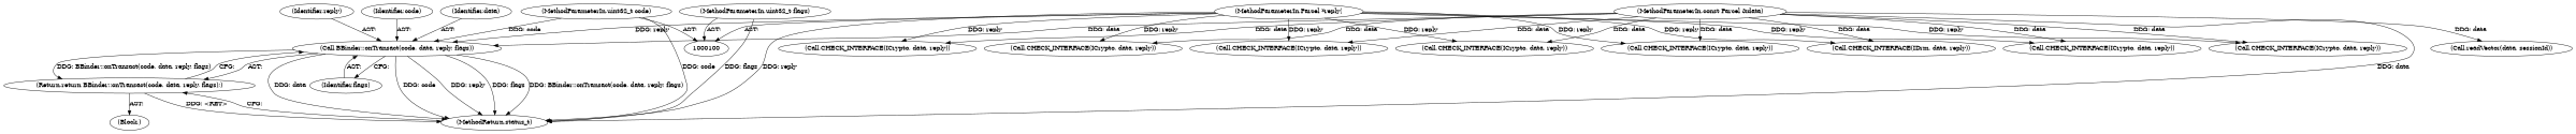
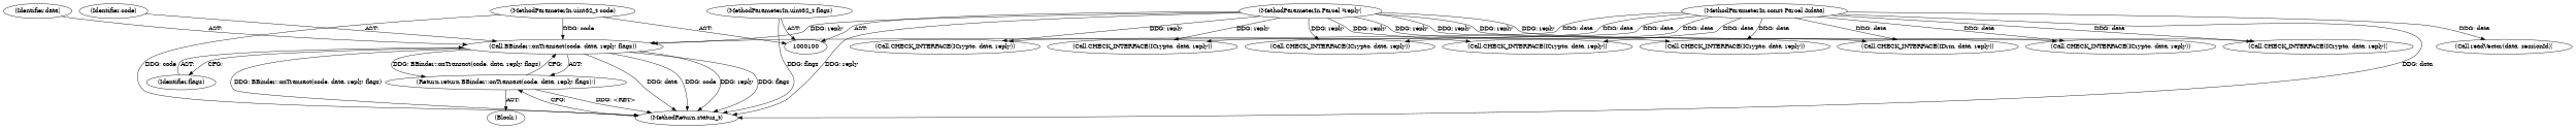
  digraph {
    n1 [label="(Call,BBinder::onTransact(code, data, reply, flags))"]
    n2 [label="(Return,return BBinder::onTransact(code, data, reply, flags);)"]
    n3 [label="(Identifier,flags)"]
    n4 [label="(MethodReturn,status_t)"]
    n5 [label="(Block,)"]
    n6 [label="(MethodParameterIn,uint32_t code)"]
    1000100
    n8 [label="(MethodParameterIn,const Parcel &data)"]
    n9 [label="(Call,CHECK_INTERFACE(ICrypto, data, reply))"]
    n10 [label="(Call,CHECK_INTERFACE(ICrypto, data, reply))"]
    n11 [label="(Call,CHECK_INTERFACE(ICrypto, data, reply))"]
    n12 [label="(Call,CHECK_INTERFACE(ICrypto, data, reply))"]
    n13 [label="(Call,CHECK_INTERFACE(IDrm, data, reply))"]
    n14 [label="(Call,CHECK_INTERFACE(ICrypto, data, reply))"]
    n15 [label="(Call,CHECK_INTERFACE(ICrypto, data, reply))"]
    n16 [label="(Call,readVector(data, sessionId))"]
    n17 [label="(Call,CHECK_INTERFACE(ICrypto, data, reply))"]
    n18 [label="(MethodParameterIn,Parcel *reply)"]
    n19 [label="(MethodParameterIn,uint32_t flags)"]
-   n20 [label="(Identifier,reply)"]
    n21 [label="(Identifier,code)"]
    n22 [label="(Identifier,data)"]
    n1 -> n2 [label="AST: "]
    n1 -> n2 [label="DDG: BBinder::onTransact(code, data, reply, flags)"]
    n1 -> n3 [label="CFG: "]
    n1 -> n4 [label="DDG: data"]
    n1 -> n4 [label="DDG: code"]
    n1 -> n4 [label="DDG: reply"]
    n1 -> n4 [label="DDG: flags"]
    n1 -> n4 [label="DDG: BBinder::onTransact(code, data, reply, flags)"]
    n2 -> n1 [label="CFG: "]
    n2 -> n4 [label="DDG: <RET>"]
    n2 -> n5 [label="AST: "]
    n3 -> n1 [label="AST: "]
    n4 -> n2 [label="CFG: "]
    n6 -> n1 [label="DDG: code"]
    n6 -> n4 [label="DDG: code"]
    n6 -> 1000100 [label="AST: "]
    n8 -> n1 [label="DDG: data"]
    n8 -> n4 [label="DDG: data"]
    n8 -> n9 [label="DDG: data"]
    n8 -> n10 [label="DDG: data"]
    n8 -> n11 [label="DDG: data"]
    n8 -> n12 [label="DDG: data"]
    n8 -> n13 [label="DDG: data"]
    n8 -> n14 [label="DDG: data"]
    n8 -> n15 [label="DDG: data"]
    n8 -> n16 [label="DDG: data"]
    n8 -> n17 [label="DDG: data"]
    n18 -> n1 [label="DDG: reply"]
    n18 -> n4 [label="DDG: reply"]
    n18 -> 1000100 [label="AST: "]
    n18 -> n9 [label="DDG: reply"]
    n18 -> n10 [label="DDG: reply"]
    n18 -> n11 [label="DDG: reply"]
    n18 -> n12 [label="DDG: reply"]
    n18 -> n13 [label="DDG: reply"]
    n18 -> n14 [label="DDG: reply"]
    n18 -> n15 [label="DDG: reply"]
    n18 -> n17 [label="DDG: reply"]
    n19 -> n4 [label="DDG: flags"]
    n19 -> 1000100 [label="AST: "]
-   n20 -> n1 [label="AST: "]
    n21 -> n1 [label="AST: "]
    n22 -> n1 [label="AST: "]
  }
